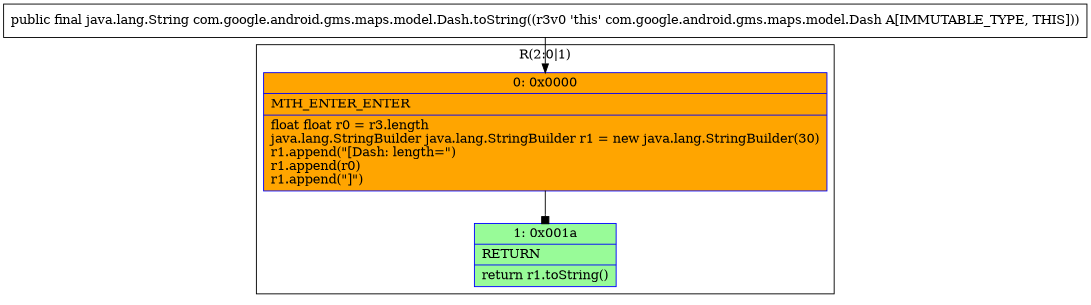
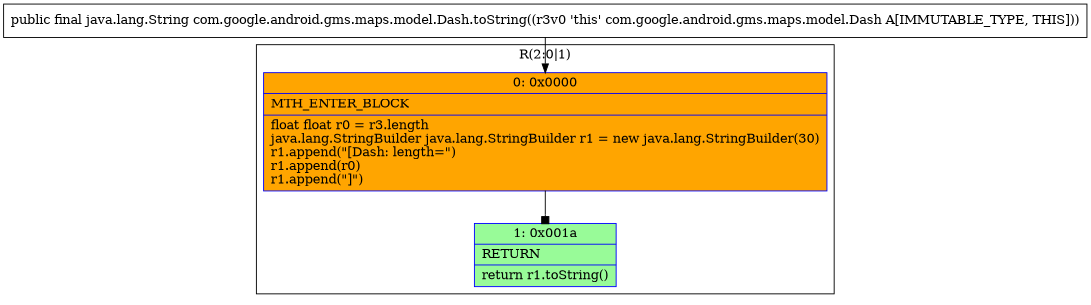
  digraph {
    node [color=blue shape=record style=filled]
-   n1 [label="{0\:\ 0x0000|MTH_ENTER_ENTER\l|float float r0 = r3.length\ljava.lang.StringBuilder java.lang.StringBuilder r1 = new java.lang.StringBuilder(30)\lr1.append(\"[Dash: length=\")\lr1.append(r0)\lr1.append(\"]\")\l}" fillcolor=orange]
+   n1 [label="{0\:\ 0x0000|MTH_ENTER_BLOCK\l|float float r0 = r3.length\ljava.lang.StringBuilder java.lang.StringBuilder r1 = new java.lang.StringBuilder(30)\lr1.append(\"[Dash: length=\")\lr1.append(r0)\lr1.append(\"]\")\l}" fillcolor=orange]
    n2 [label="{1\:\ 0x001a|RETURN\l|return r1.toString()\l}" fillcolor=palegreen]
    n3 [label="{public final java.lang.String com.google.android.gms.maps.model.Dash.toString((r3v0 'this' com.google.android.gms.maps.model.Dash A[IMMUTABLE_TYPE, THIS])) }" fillcolor=white color=""]
    subgraph cluster_1 {
      label="R(2:0|1)"
      n1
      n2
    }
    n1 -> n2 [arrowhead=box]
    n3 -> n1 [arrowhead=normal]
  }
